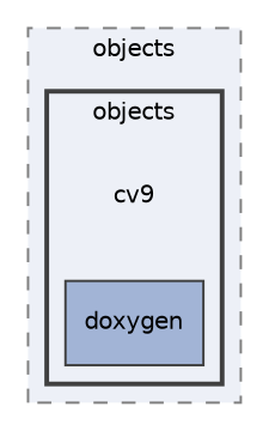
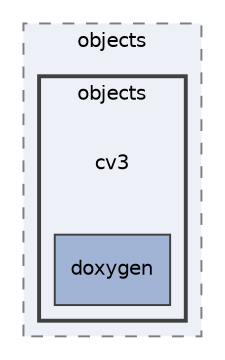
  digraph {
    compound=true
    rankdir=LR
    node [fontname=Helvetica fontsize=10]
-   n1 [label=cv9 shape=plaintext]
+   n1 [label=cv3 shape=plaintext]
    n2 [color=grey25 fillcolor="#a2b4d6" label=doxygen shape=box style="filled,"]
    subgraph cluster_1 {
      bgcolor="#edf0f7"
      fontname=Helvetica
      fontsize=10
      label=objects
      pencolor=grey50
      style="filled,dashed,"
      subgraph cluster_2 {
        bgcolor="#edf0f7"
        fontname=Helvetica
        fontsize=10
        pencolor=grey25
        style="filled,bold,"
        n1
        n2
      }
    }
  }
